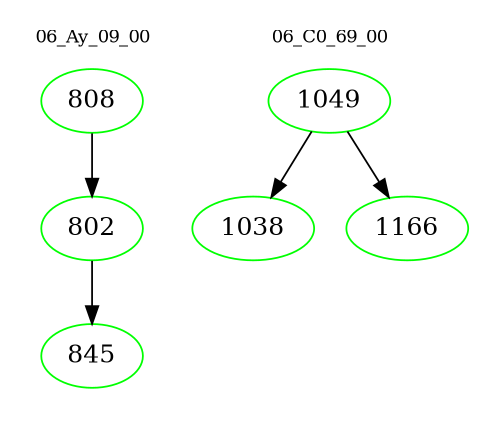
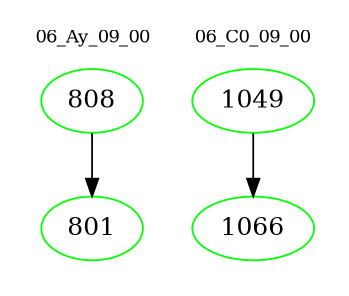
  digraph {
    node [color=green]
    edge [color=black]
    n1 [label=808]
-   n2 [label=802]
-   n3 [label=845]
+   n2 [label=801]
    n4 [label=1049]
-   n5 [label=1038]
-   n6 [label=1166]
+   n6 [label=1066]
    subgraph cluster_1 {
      color=white
      fontsize=10
      label="06_Ay_09_00"
      n1
      n2
-     n3
    }
    subgraph cluster_2 {
      color=white
      fontsize=10
-     label="06_C0_69_00"
+     label="06_C0_09_00"
      n4
-     n5
      n6
    }
    n1 -> n2
-   n2 -> n3
-   n4 -> n5
    n4 -> n6
  }
